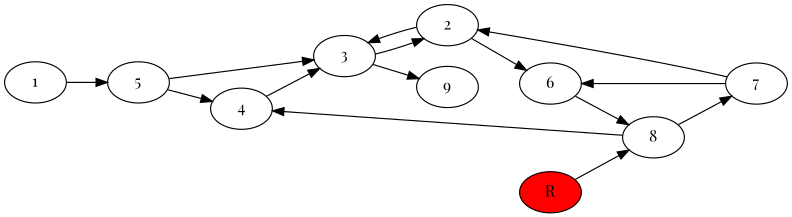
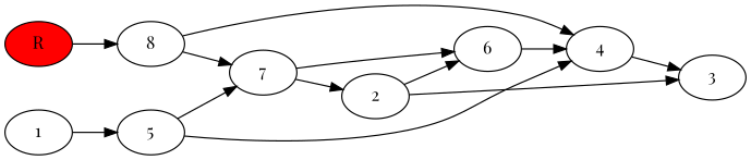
  digraph {
    fontname="Playfair Display"
    rankdir=LR
    node [fontname="Playfair Display"]
    edge [fontname="Playfair Display"]
    1
    5
    4
    7
    2
    3
    6
-   9
    8
    R [fillcolor="#ff0000" style=filled]
    1 -> 5
    5 -> 4
-   5 -> 3
+   5 -> 7
    4 -> 3
    7 -> 2
    7 -> 6
    2 -> 3
    2 -> 6
-   3 -> 2
-   3 -> 9
-   6 -> 8
+   6 -> 4
    8 -> 4
    8 -> 7
    R -> 8
  }
